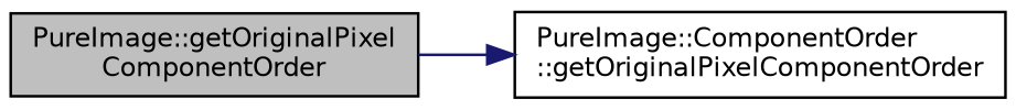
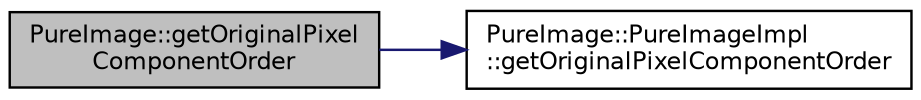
  digraph {
    rankdir=LR
    node [color=black fontname=Helvetica fontsize=10 shape=record style=filled]
    n1 [fillcolor=grey75 fontcolor=black height=0.2 label="PureImage::getOriginalPixel\lComponentOrder" width=0.4]
-   n2 [fillcolor=white height=0.2 label="PureImage::ComponentOrder\l::getOriginalPixelComponentOrder" width=0.4]
+   n2 [fillcolor=white height=0.2 label="PureImage::PureImageImpl\l::getOriginalPixelComponentOrder" width=0.4]
    n1 -> n2 [color=midnightblue fontname=Helvetica fontsize=10 labelfontname=Helvetica labelfontsize=10 style=solid]
  }
